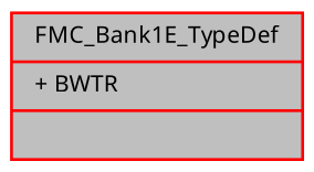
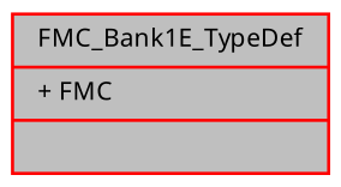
  digraph {
-   n1 [color=red fillcolor=grey75 fontcolor=black fontname=Sans fontsize=8 height=0.2 label="{FMC_Bank1E_TypeDef\n|+ BWTR\l|}" shape=record style=filled width=0.4]
+   n1 [color=red fillcolor=grey75 fontcolor=black fontname=Sans fontsize=8 height=0.2 label="{FMC_Bank1E_TypeDef\n|+ FMC\l|}" shape=record style=filled width=0.4]
  }
